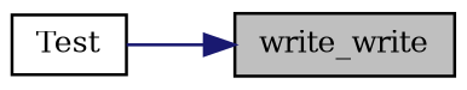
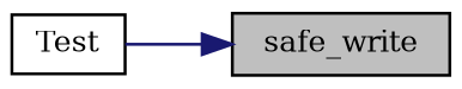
  digraph {
    rankdir=RL
    fontname="DejaVu Serif"
    node [color=black fontname="DejaVu Serif" fontsize=10 shape=record style=filled]
-   n1 [fillcolor=grey75 fontcolor=black height=0.2 label=write_write width=0.4]
+   n1 [fillcolor=grey75 fontcolor=black height=0.2 label=safe_write width=0.4]
    n2 [fillcolor=white height=0.2 label=Test width=0.4]
    n1 -> n2 [color=midnightblue dir=back fontname="DejaVu Serif" fontsize=10 labelfontname=Helvetica labelfontsize=10 style=solid]
  }
